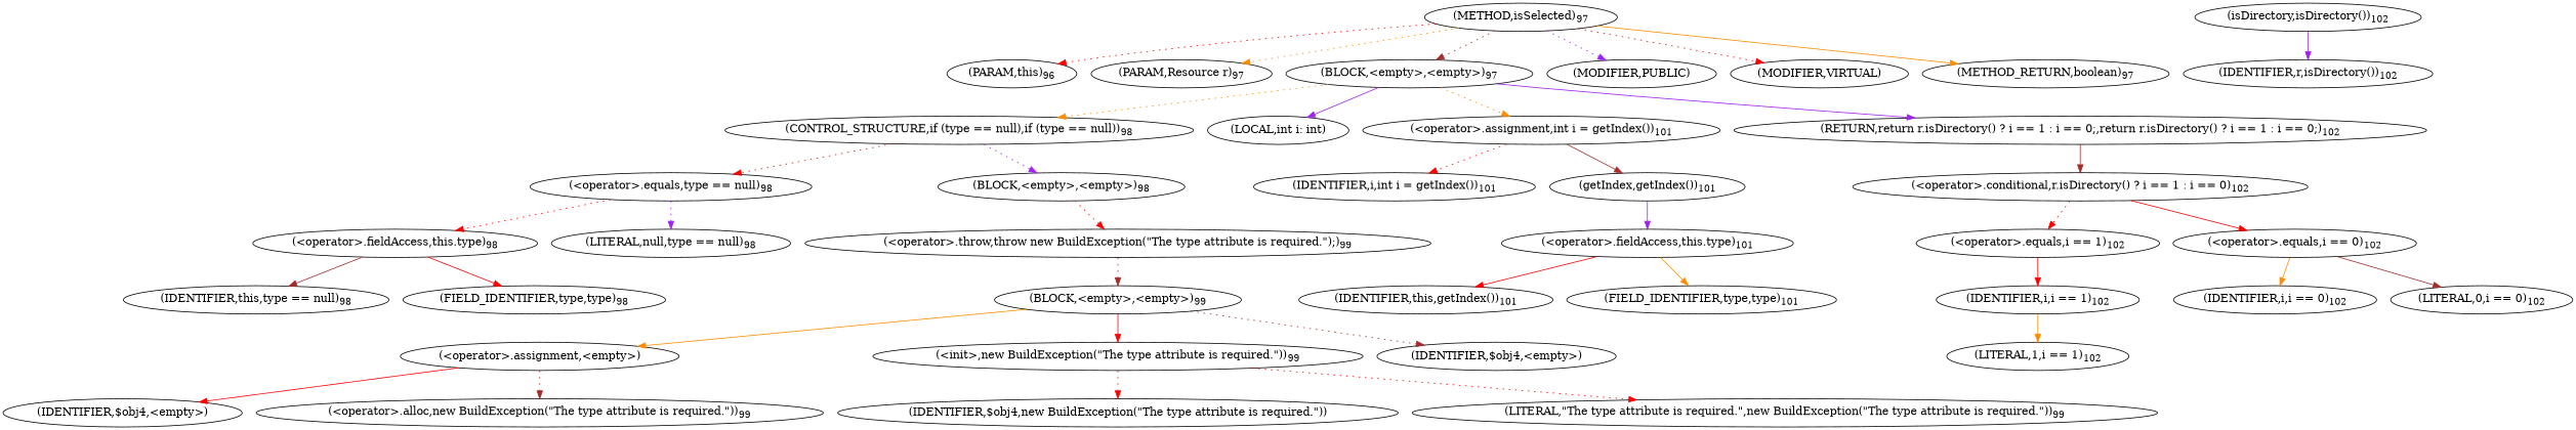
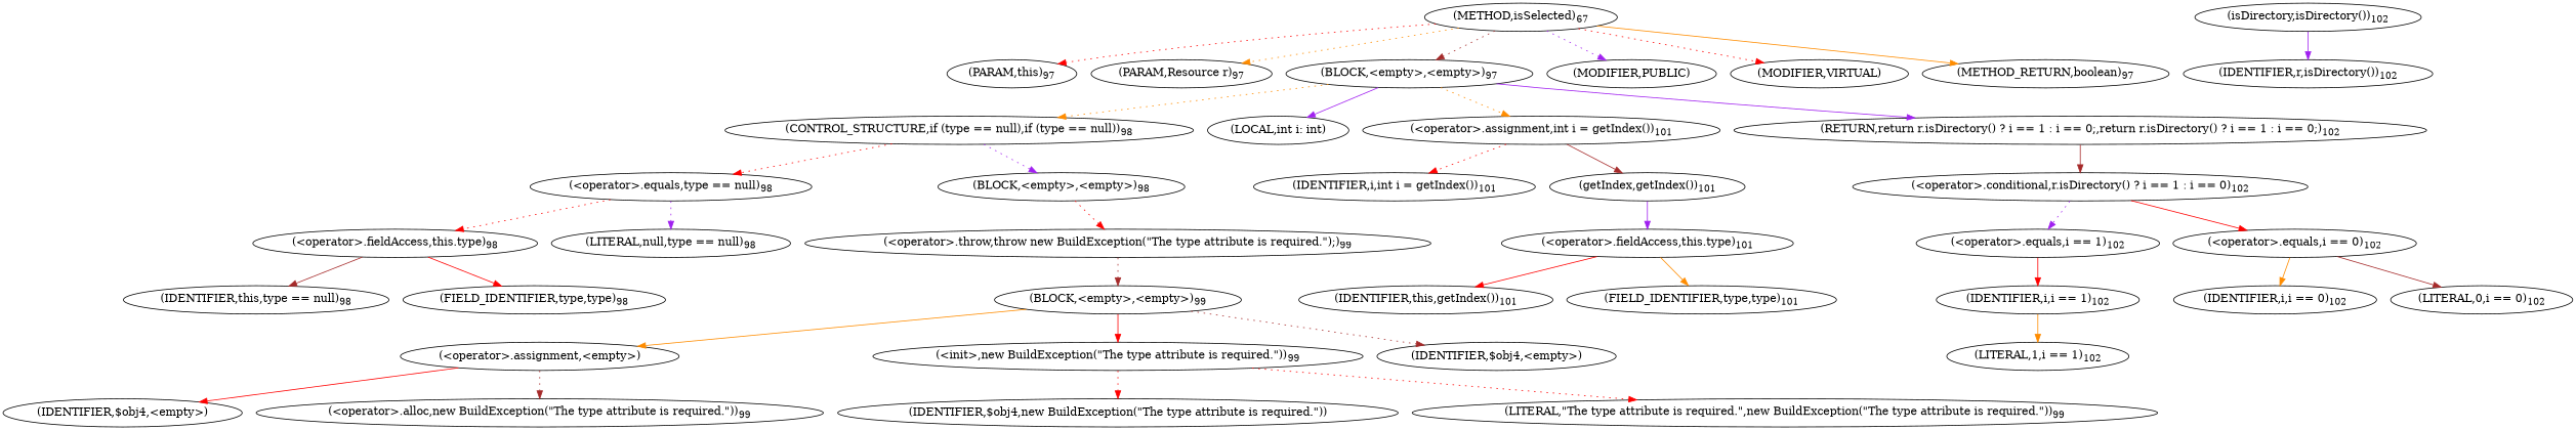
  digraph {
    edge [color=red style=dotted]
-   n1 [label=<(METHOD,isSelected)<SUB>97</SUB>>]
-   n2 [label=<(PARAM,this)<SUB>96</SUB>>]
+   n1 [label=<(METHOD,isSelected)<SUB>67</SUB>>]
+   n2 [label=<(PARAM,this)<SUB>97</SUB>>]
    n3 [label=<(PARAM,Resource r)<SUB>97</SUB>>]
    n4 [label=<(BLOCK,&lt;empty&gt;,&lt;empty&gt;)<SUB>97</SUB>>]
    n5 [label=<(MODIFIER,PUBLIC)>]
    n6 [label=<(MODIFIER,VIRTUAL)>]
    n7 [label=<(METHOD_RETURN,boolean)<SUB>97</SUB>>]
    n8 [label=<(CONTROL_STRUCTURE,if (type == null),if (type == null))<SUB>98</SUB>>]
    n9 [label=<(LOCAL,int i: int)>]
    n10 [label=<(&lt;operator&gt;.assignment,int i = getIndex())<SUB>101</SUB>>]
    n11 [label=<(RETURN,return r.isDirectory() ? i == 1 : i == 0;,return r.isDirectory() ? i == 1 : i == 0;)<SUB>102</SUB>>]
    n12 [label=<(&lt;operator&gt;.equals,type == null)<SUB>98</SUB>>]
    n13 [label=<(BLOCK,&lt;empty&gt;,&lt;empty&gt;)<SUB>98</SUB>>]
    n14 [label=<(IDENTIFIER,i,int i = getIndex())<SUB>101</SUB>>]
    n15 [label=<(getIndex,getIndex())<SUB>101</SUB>>]
    n16 [label=<(&lt;operator&gt;.conditional,r.isDirectory() ? i == 1 : i == 0)<SUB>102</SUB>>]
    n17 [label=<(&lt;operator&gt;.fieldAccess,this.type)<SUB>98</SUB>>]
    n18 [label=<(LITERAL,null,type == null)<SUB>98</SUB>>]
    n19 [label=<(&lt;operator&gt;.throw,throw new BuildException(&quot;The type attribute is required.&quot;);)<SUB>99</SUB>>]
    n20 [label=<(IDENTIFIER,this,type == null)<SUB>98</SUB>>]
    n21 [label=<(FIELD_IDENTIFIER,type,type)<SUB>98</SUB>>]
    n22 [label=<(BLOCK,&lt;empty&gt;,&lt;empty&gt;)<SUB>99</SUB>>]
    n23 [label=<(&lt;operator&gt;.assignment,&lt;empty&gt;)>]
    n24 [label=<(&lt;init&gt;,new BuildException(&quot;The type attribute is required.&quot;))<SUB>99</SUB>>]
    n25 [label=<(IDENTIFIER,$obj4,&lt;empty&gt;)>]
    n26 [label=<(IDENTIFIER,$obj4,&lt;empty&gt;)>]
    n27 [label=<(&lt;operator&gt;.alloc,new BuildException(&quot;The type attribute is required.&quot;))<SUB>99</SUB>>]
    n28 [label=<(IDENTIFIER,$obj4,new BuildException(&quot;The type attribute is required.&quot;))>]
    n29 [label=<(LITERAL,&quot;The type attribute is required.&quot;,new BuildException(&quot;The type attribute is required.&quot;))<SUB>99</SUB>>]
    n30 [label=<(&lt;operator&gt;.fieldAccess,this.type)<SUB>101</SUB>>]
    n31 [label=<(IDENTIFIER,this,getIndex())<SUB>101</SUB>>]
    n32 [label=<(FIELD_IDENTIFIER,type,type)<SUB>101</SUB>>]
    n33 [label=<(&lt;operator&gt;.equals,i == 1)<SUB>102</SUB>>]
    n34 [label=<(&lt;operator&gt;.equals,i == 0)<SUB>102</SUB>>]
    n35 [label=<(isDirectory,isDirectory())<SUB>102</SUB>>]
    n36 [label=<(IDENTIFIER,r,isDirectory())<SUB>102</SUB>>]
    n37 [label=<(IDENTIFIER,i,i == 1)<SUB>102</SUB>>]
    n38 [label=<(IDENTIFIER,i,i == 0)<SUB>102</SUB>>]
    n39 [label=<(LITERAL,0,i == 0)<SUB>102</SUB>>]
    n40 [label=<(LITERAL,1,i == 1)<SUB>102</SUB>>]
    n1 -> n2
    n1 -> n3 [color=darkorange]
    n1 -> n4 [color=brown]
    n1 -> n5 [color=purple]
    n1 -> n6
    n1 -> n7 [color=darkorange style=solid]
    n4 -> n8 [color=darkorange]
    n4 -> n9 [color=purple style=solid]
    n4 -> n10 [color=darkorange]
    n4 -> n11 [color=purple style=solid]
    n8 -> n12
    n8 -> n13 [color=purple]
    n10 -> n14
    n10 -> n15 [color=brown style=solid]
    n11 -> n16 [color=brown style=solid]
    n12 -> n17
    n12 -> n18 [color=purple]
    n13 -> n19
    n15 -> n30 [color=purple style=solid]
-   n16 -> n33
+   n16 -> n33 [color=purple]
    n16 -> n34 [style=solid]
    n17 -> n20 [color=brown style=solid]
    n17 -> n21 [style=solid]
    n19 -> n22 [color=brown]
    n22 -> n23 [color=darkorange style=solid]
    n22 -> n24 [style=solid]
    n22 -> n25 [color=brown]
    n23 -> n26 [style=solid]
    n23 -> n27 [color=brown]
    n24 -> n28
    n24 -> n29
    n30 -> n31 [style=solid]
    n30 -> n32 [color=darkorange style=solid]
    n33 -> n37 [style=solid]
    n34 -> n38 [color=darkorange style=solid]
    n34 -> n39 [color=brown style=solid]
    n35 -> n36 [color=purple style=solid]
    n37 -> n40 [color=darkorange style=solid]
  }
